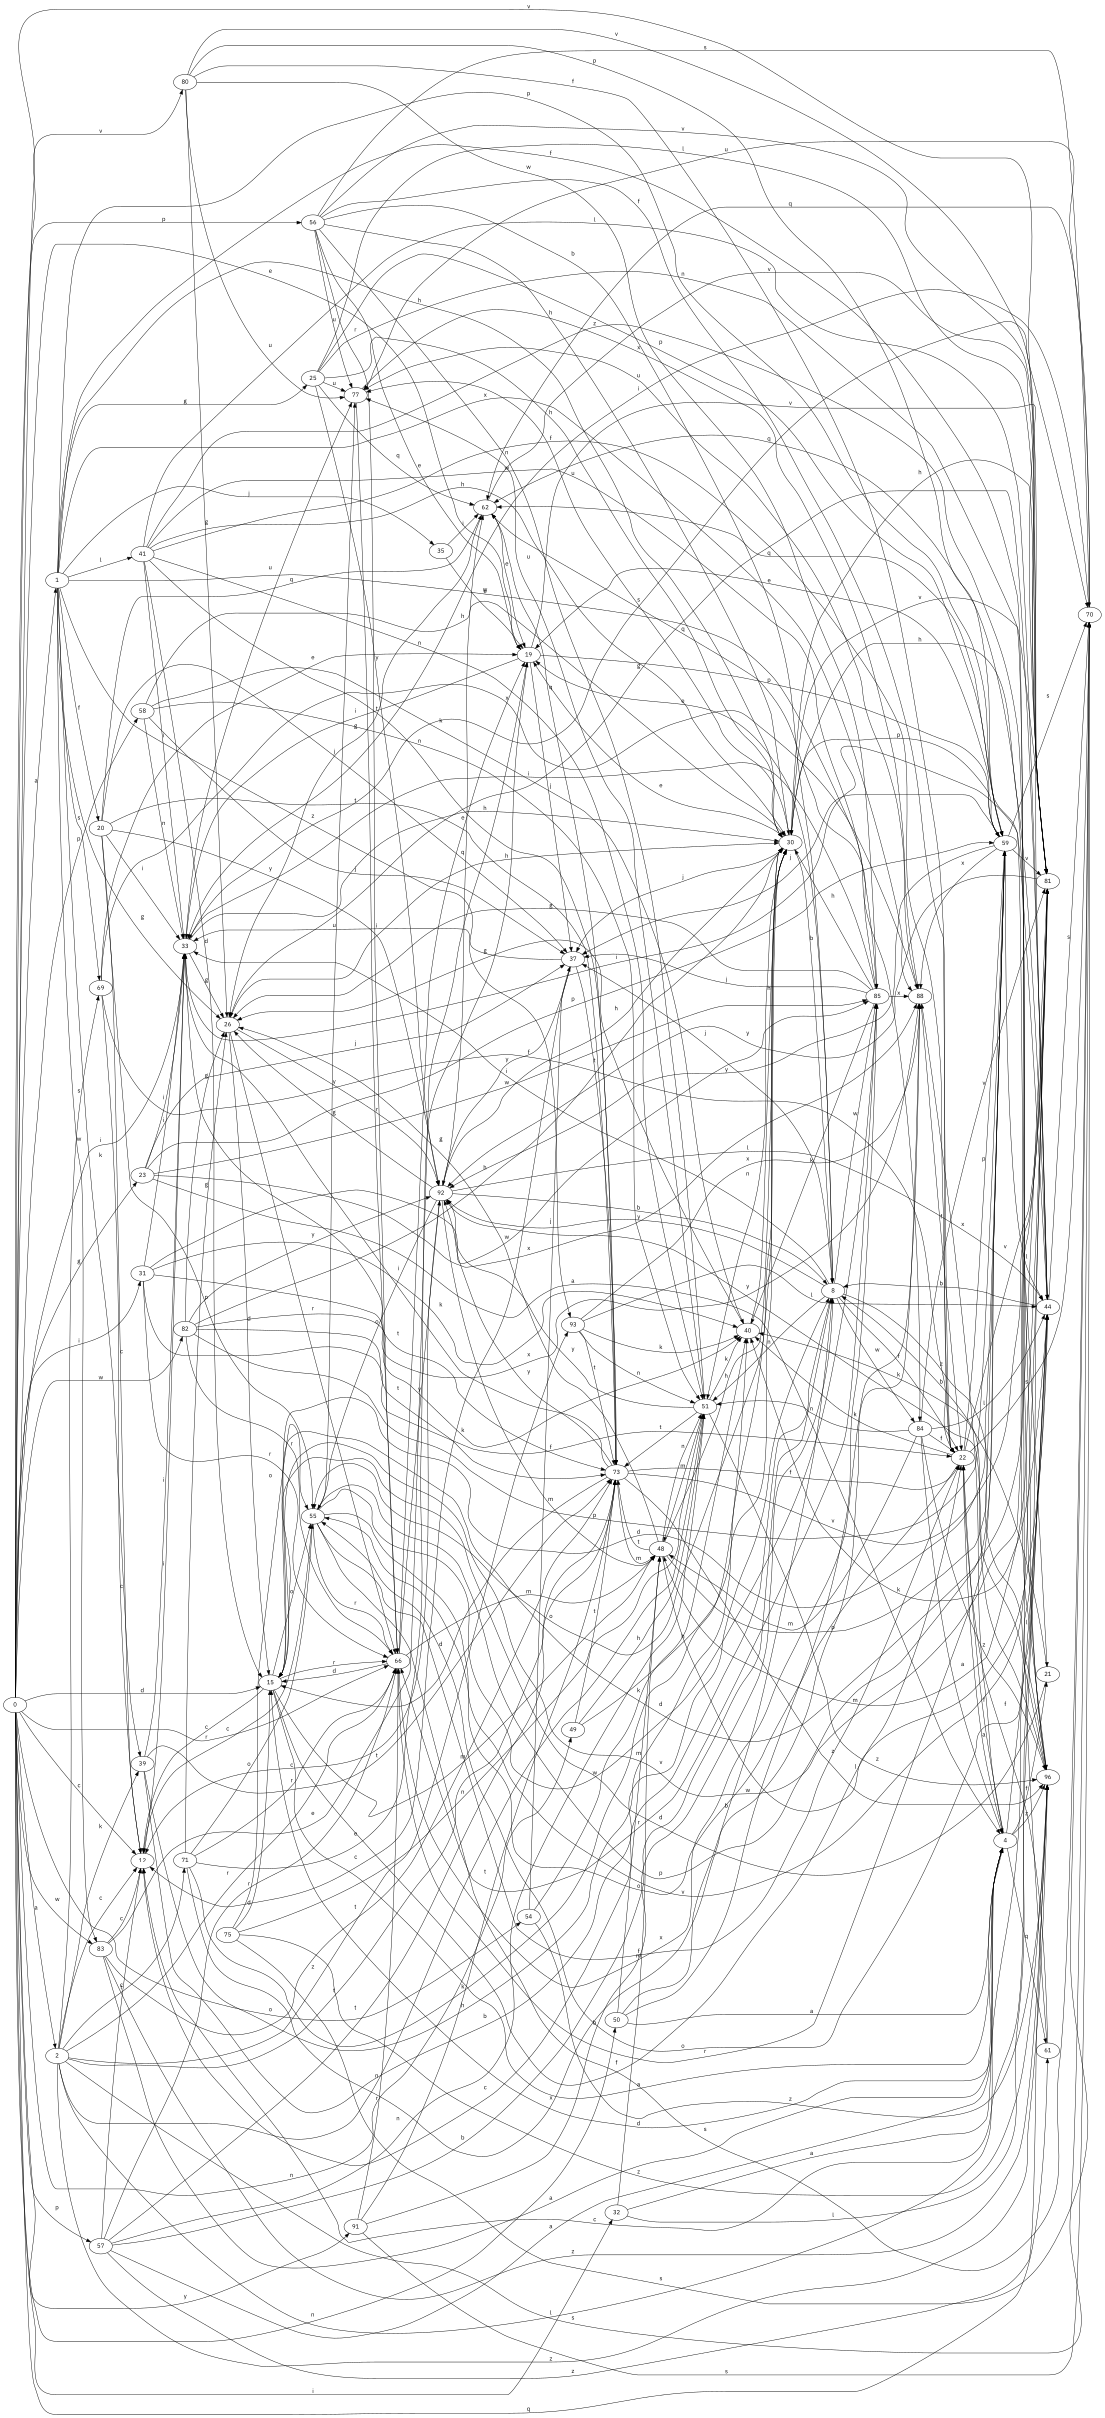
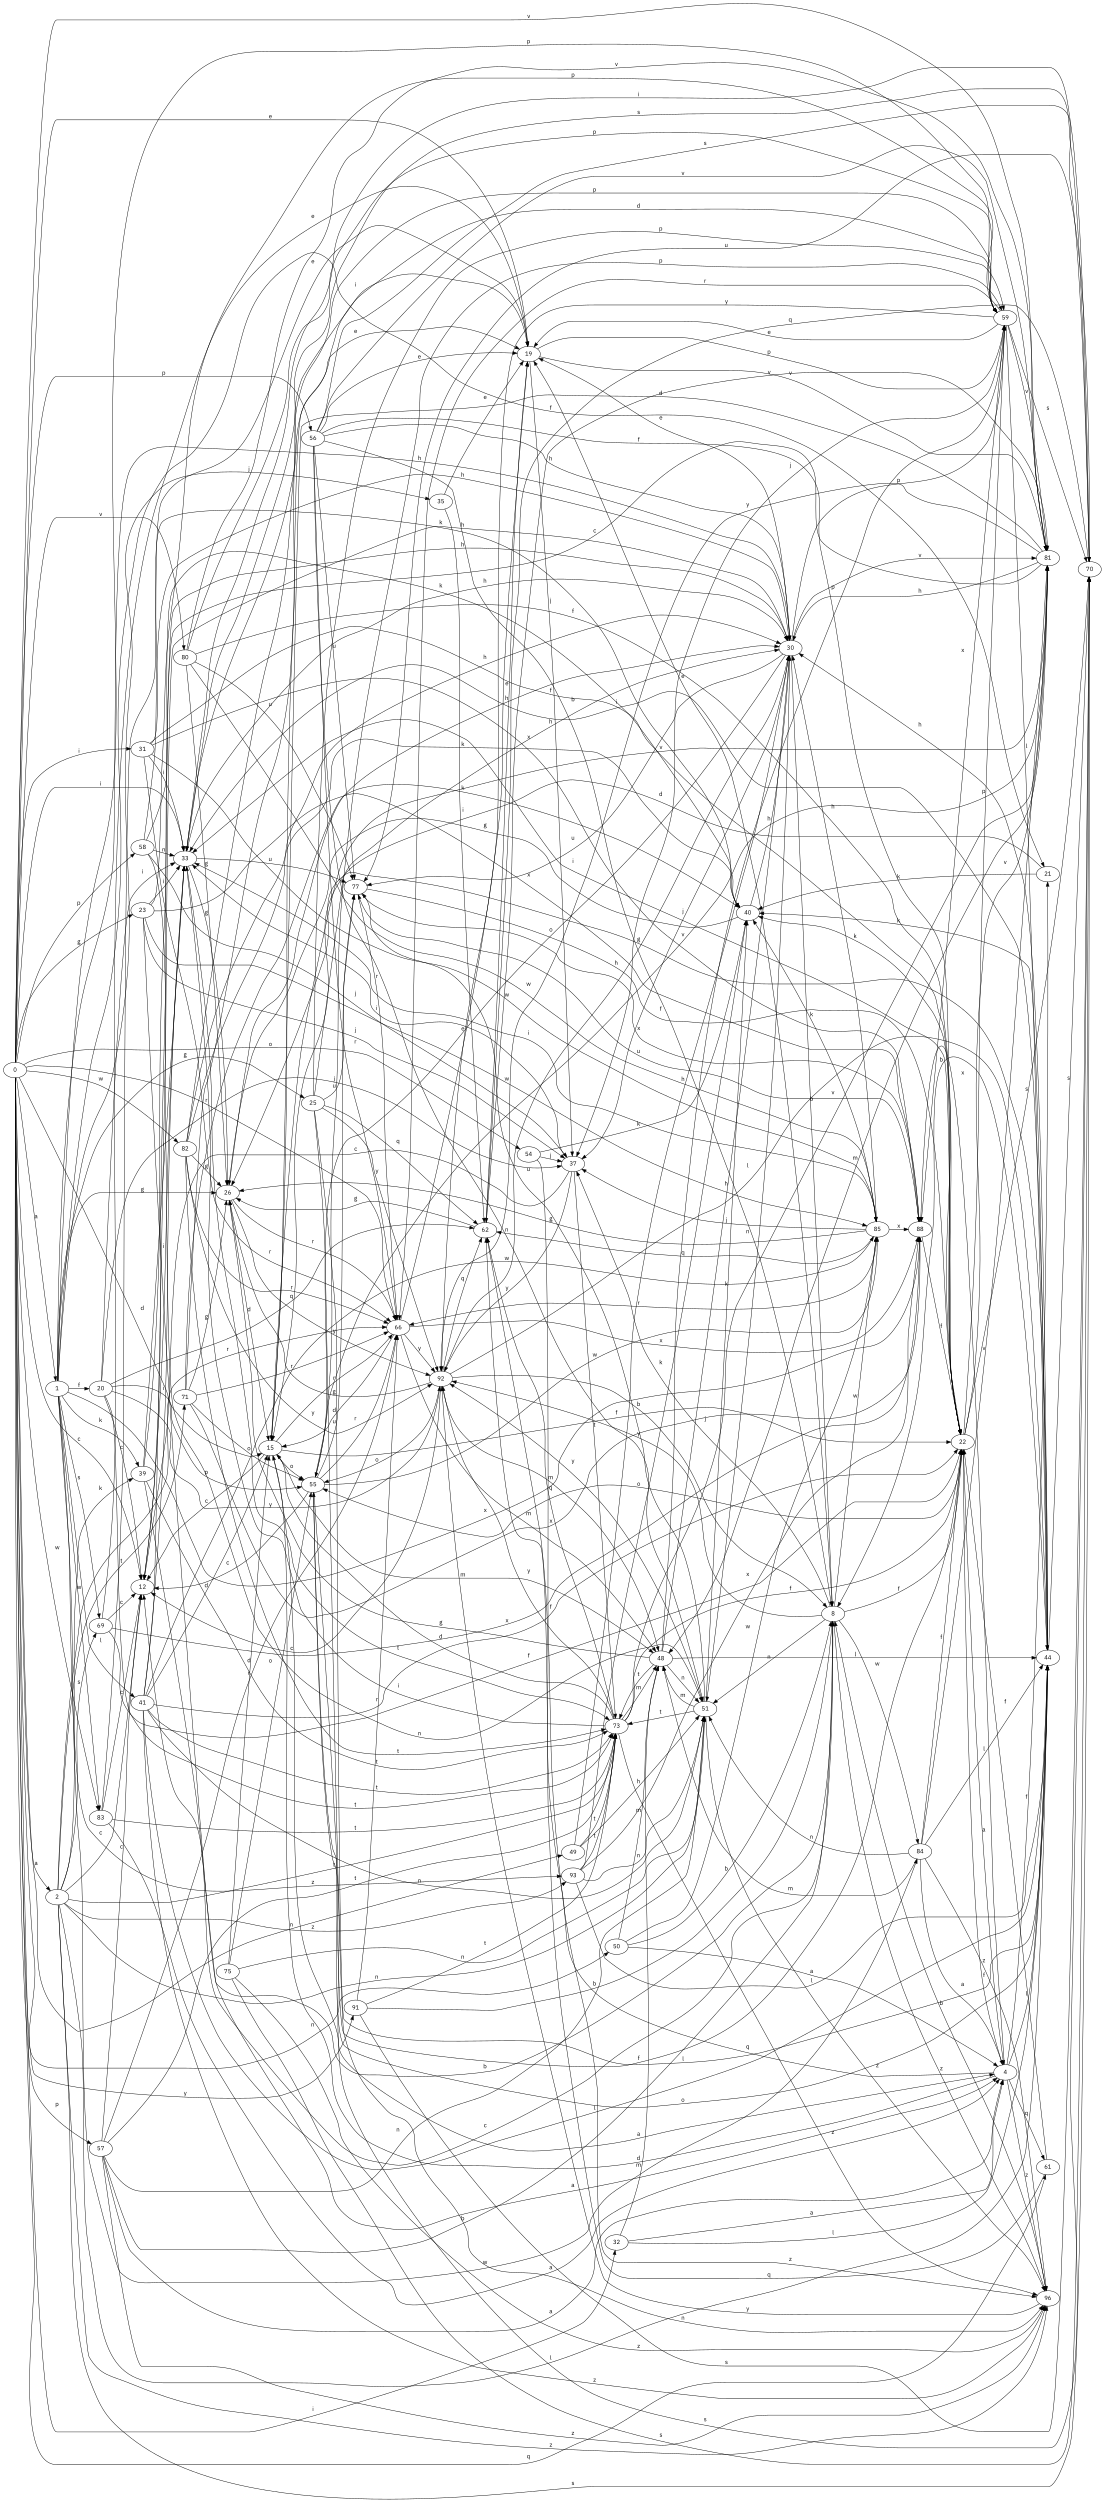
  strict digraph {
    fontname="IBM Plex Sans"
    rankdir=LR
    node [fontname="IBM Plex Sans"]
    edge [fontname="IBM Plex Sans"]
    0
    1
    2
    12
    15
    19
    23
    31
    32
    33
    49
    50
    54
    56
    57
    58
    61
    66
    80
    81
    82
    83
    91
    20
    21
    25
    26
    30
    35
    39
    41
    59
    69
    84
    88
    93
    44
    51
    70
    71
    73
    96
    4
    22
    48
    55
    37
    85
    40
    77
    8
    62
    92
    75
    0 -> 1 [label=a]
    0 -> 2 [label=a]
    0 -> 12 [label=c]
    0 -> 15 [label=d]
    0 -> 19 [label=e]
    0 -> 23 [label=g]
    0 -> 31 [label=i]
    0 -> 32 [label=i]
    0 -> 33 [label=i]
    0 -> 49 [label=n]
    0 -> 50 [label=n]
    0 -> 54 [label=o]
    0 -> 56 [label=p]
    0 -> 57 [label=p]
    0 -> 58 [label=p]
    0 -> 61 [label=q]
    0 -> 66 [label=r]
    0 -> 80 [label=v]
    0 -> 81 [label=v]
    0 -> 82 [label=w]
    0 -> 83 [label=w]
    0 -> 91 [label=y]
    1 -> 83 [label=w]
    1 -> 20 [label=f]
    1 -> 21 [label=f]
    1 -> 25 [label=g]
    1 -> 26 [label=g]
    1 -> 30 [label=h]
    1 -> 35 [label=j]
    1 -> 39 [label=k]
    1 -> 41 [label=l]
    1 -> 59 [label=p]
    1 -> 69 [label=s]
    1 -> 84 [label=w]
    1 -> 88 [label=x]
    1 -> 93 [label=z]
    2 -> 12 [label=c]
    2 -> 66 [label=r]
    2 -> 39 [label=k]
    2 -> 69 [label=s]
    2 -> 93 [label=z]
    2 -> 44 [label=l]
    2 -> 51 [label=n]
    2 -> 70 [label=s]
    2 -> 71 [label=t]
    2 -> 73 [label=t]
    2 -> 96 [label=z]
    12 -> 33 [label=i]
    15 -> 12 [label=c]
    15 -> 66 [label=r]
    15 -> 81 [label=v]
    15 -> 4 [label=a]
    15 -> 22 [label=f]
    15 -> 48 [label=m]
    15 -> 55 [label=o]
    19 -> 33 [label=i]
    19 -> 81 [label=v]
    19 -> 59 [label=p]
    19 -> 37 [label=j]
    23 -> 33 [label=i]
    23 -> 59 [label=p]
    23 -> 88 [label=x]
    23 -> 4 [label=a]
    23 -> 37 [label=j]
    23 -> 85 [label=w]
    31 -> 33 [label=i]
    31 -> 66 [label=r]
    31 -> 88 [label=x]
    31 -> 22 [label=f]
    31 -> 85 [label=w]
    31 -> 40 [label=k]
    32 -> 44 [label=l]
    32 -> 4 [label=a]
    32 -> 48 [label=m]
    33 -> 26 [label=g]
    33 -> 30 [label=h]
    33 -> 70 [label=s]
    33 -> 73 [label=t]
    33 -> 77 [label=u]
    49 -> 30 [label=h]
    49 -> 51 [label=h]
    49 -> 73 [label=t]
    50 -> 4 [label=a]
    50 -> 48 [label=m]
    50 -> 85 [label=w]
    50 -> 8 [label=b]
    54 -> 96 [label=z]
    54 -> 37 [label=j]
    54 -> 40 [label=k]
    56 -> 19 [label=e]
    56 -> 66 [label=r]
    56 -> 81 [label=v]
    56 -> 30 [label=h]
    56 -> 51 [label=n]
    56 -> 70 [label=s]
    56 -> 22 [label=f]
    56 -> 77 [label=u]
    56 -> 8 [label=b]
    57 -> 12 [label=c]
    57 -> 66 [label=r]
    57 -> 51 [label=n]
    57 -> 73 [label=t]
    57 -> 96 [label=z]
    57 -> 4 [label=a]
    57 -> 8 [label=b]
    58 -> 33 [label=n]
    58 -> 30 [label=h]
    58 -> 51 [label=n]
    58 -> 37 [label=j]
    58 -> 40 [label=k]
    61 -> 22 [label=f]
    61 -> 62 [label=q]
    66 -> 15 [label=d]
    66 -> 19 [label=e]
    66 -> 88 [label=x]
    66 -> 48 [label=m]
    66 -> 92 [label=y]
    80 -> 81 [label=v]
    80 -> 26 [label=g]
    80 -> 59 [label=p]
    80 -> 22 [label=f]
    80 -> 85 [label=w]
    80 -> 77 [label=u]
    81 -> 12 [label=c]
    81 -> 15 [label=d]
    81 -> 30 [label=h]
    81 -> 48 [label=m]
    81 -> 92 [label=y]
    82 -> 66 [label=r]
    82 -> 26 [label=g]
    82 -> 30 [label=h]
    82 -> 59 [label=p]
    82 -> 73 [label=t]
    82 -> 40 [label=k]
    82 -> 92 [label=y]
    83 -> 12 [label=c]
    83 -> 19 [label=e]
    83 -> 73 [label=t]
-   83 -> 96 [label=z]
    83 -> 4 [label=a]
    91 -> 66 [label=r]
    91 -> 70 [label=s]
    91 -> 73 [label=t]
    91 -> 8 [label=b]
    20 -> 12 [label=c]
    20 -> 33 [label=i]
    20 -> 73 [label=t]
    20 -> 55 [label=p]
    20 -> 37 [label=j]
    20 -> 62 [label=q]
    20 -> 92 [label=y]
    21 -> 15 [label=d]
    21 -> 40 [label=k]
    25 -> 30 [label=h]
    25 -> 59 [label=p]
    25 -> 44 [label=l]
    25 -> 96 [label=n]
    25 -> 77 [label=u]
    25 -> 62 [label=q]
    25 -> 92 [label=y]
    26 -> 15 [label=d]
    26 -> 66 [label=r]
    26 -> 30 [label=h]
    26 -> 92 [label=y]
    30 -> 19 [label=e]
    30 -> 81 [label=v]
    30 -> 59 [label=p]
    30 -> 51 [label=n]
    30 -> 55 [label=o]
    30 -> 37 [label=j]
    30 -> 77 [label=u]
    30 -> 8 [label=b]
    35 -> 19 [label=e]
    35 -> 62 [label=i]
    39 -> 33 [label=i]
    39 -> 30 [label=h]
    39 -> 73 [label=t]
    39 -> 8 [label=b]
    41 -> 15 [label=d]
    41 -> 33 [label=i]
    41 -> 30 [label=h]
    41 -> 44 [label=l]
    41 -> 51 [label=n]
    41 -> 73 [label=t]
    41 -> 96 [label=z]
    41 -> 22 [label=f]
    41 -> 85 [label=w]
    59 -> 15 [label=d]
    59 -> 19 [label=e]
    59 -> 66 [label=r]
    59 -> 81 [label=v]
    59 -> 88 [label=x]
    59 -> 44 [label=l]
    59 -> 70 [label=s]
    59 -> 37 [label=j]
    59 -> 92 [label=y]
    69 -> 12 [label=c]
    69 -> 19 [label=e]
    69 -> 88 [label=x]
    69 -> 22 [label=f]
    84 -> 81 [label=v]
    84 -> 44 [label=l]
    84 -> 51 [label=n]
    84 -> 96 [label=z]
    84 -> 4 [label=a]
    84 -> 22 [label=f]
    84 -> 48 [label=m]
    88 -> 22 [label=f]
    88 -> 77 [label=u]
    93 -> 88 [label=x]
    93 -> 44 [label=l]
    93 -> 51 [label=n]
    93 -> 73 [label=t]
    93 -> 40 [label=k]
    44 -> 33 [label=i]
    44 -> 26 [label=g]
    44 -> 30 [label=h]
    44 -> 70 [label=s]
    44 -> 55 [label=o]
    44 -> 40 [label=k]
    44 -> 8 [label=b]
    51 -> 73 [label=t]
    51 -> 96 [label=z]
    51 -> 48 [label=m]
    51 -> 40 [label=k]
    51 -> 77 [label=u]
    51 -> 92 [label=y]
    70 -> 33 [label=i]
    70 -> 77 [label=u]
    70 -> 62 [label=q]
    71 -> 19 [label=e]
    71 -> 66 [label=r]
    71 -> 26 [label=g]
    71 -> 88 [label=x]
    71 -> 55 [label=o]
    71 -> 40 [label=k]
    73 -> 15 [label=d]
    73 -> 33 [label=i]
    73 -> 81 [label=v]
    73 -> 96 [label=z]
    73 -> 22 [label=f]
    73 -> 48 [label=m]
    73 -> 62 [label=q]
    73 -> 92 [label=y]
    96 -> 8 [label=b]
-   96 -> 62 [label=q]
+   4 -> 62 [label=q]
    96 -> 92 [label=y]
    4 -> 15 [label=d]
    4 -> 61 [label=q]
    4 -> 21 [label=f]
    4 -> 88 [label=x]
    4 -> 44 [label=l]
    4 -> 96 [label=z]
    4 -> 22 [label=f]
    22 -> 81 [label=v]
    22 -> 59 [label=p]
    22 -> 70 [label=s]
    22 -> 4 [label=a]
    22 -> 55 [label=o]
    22 -> 40 [label=k]
    48 -> 26 [label=g]
    48 -> 30 [label=h]
    48 -> 59 [label=p]
    48 -> 44 [label=l]
    48 -> 51 [label=n]
    48 -> 73 [label=t]
    55 -> 12 [label=c]
    55 -> 66 [label=r]
    55 -> 81 [label=v]
    55 -> 59 [label=p]
    55 -> 70 [label=s]
    55 -> 22 [label=f]
    55 -> 85 [label=w]
    55 -> 77 [label=u]
    37 -> 12 [label=c]
    37 -> 33 [label=i]
    37 -> 73 [label=t]
    37 -> 92 [label=y]
    85 -> 33 [label=i]
    85 -> 66 [label=r]
    85 -> 26 [label=g]
    85 -> 30 [label=h]
    85 -> 88 [label=x]
    85 -> 37 [label=j]
    85 -> 40 [label=k]
    85 -> 62 [label=q]
    40 -> 26 [label=g]
    40 -> 30 [label=h]
    77 -> 66 [label=r]
    77 -> 88 [label=x]
+   77 -> 22 [label=f]
    8 -> 12 [label=c]
    8 -> 19 [label=e]
-   8 -> 33 [label=i]
+   22 -> 33 [label=i]
    8 -> 84 [label=w]
    8 -> 51 [label=n]
    8 -> 96 [label=z]
    8 -> 22 [label=f]
    8 -> 37 [label=j]
    8 -> 85 [label=w]
    8 -> 92 [label=y]
    62 -> 19 [label=e]
    62 -> 81 [label=v]
    62 -> 26 [label=g]
    92 -> 12 [label=c]
    92 -> 26 [label=g]
    92 -> 30 [label=h]
    92 -> 44 [label=l]
    92 -> 48 [label=m]
    92 -> 55 [label=o]
    92 -> 8 [label=b]
    92 -> 62 [label=q]
    75 -> 15 [label=d]
    75 -> 51 [label=n]
    75 -> 70 [label=s]
    75 -> 96 [label=z]
    75 -> 55 [label=o]
  }
